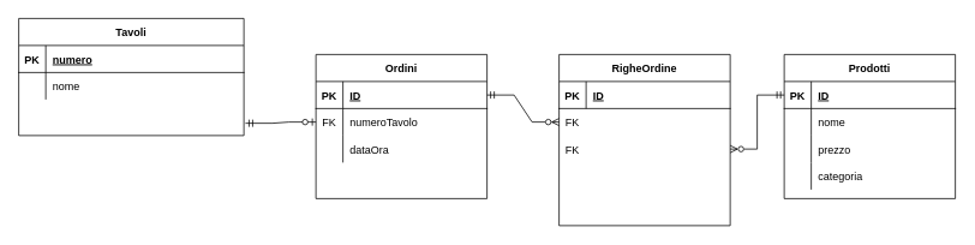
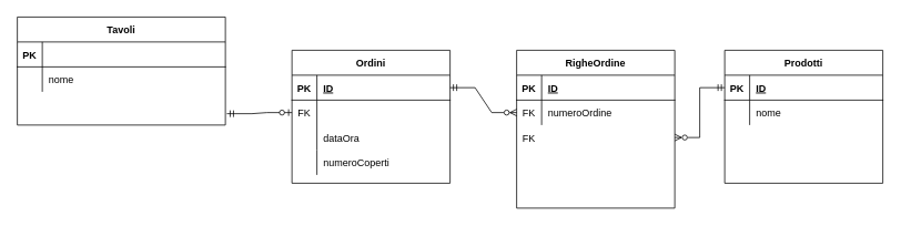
  <mxCell id="0" />
  <mxCell id="1" parent="0" />
  <mxCell id="2" value="Tavoli" style="shape=table;startSize=30;container=1;collapsible=1;childLayout=tableLayout;fixedRows=1;rowLines=0;fontStyle=1;align=center;resizeLast=1;" parent="1" vertex="1"><mxGeometry x="20" y="20" width="250" height="130" as="geometry" /></mxCell>
  <mxCell id="3" value="" style="shape=partialRectangle;collapsible=0;dropTarget=0;pointerEvents=0;fillColor=none;points=[[0,0.5],[1,0.5]];portConstraint=eastwest;top=0;left=0;right=0;bottom=1;" parent="2" vertex="1"><mxGeometry y="30" width="250" height="30" as="geometry" /></mxCell>
  <mxCell id="4" value="PK" style="shape=partialRectangle;overflow=hidden;connectable=0;fillColor=none;top=0;left=0;bottom=0;right=0;fontStyle=1;" parent="3" vertex="1"><mxGeometry width="30" height="30" as="geometry"><mxRectangle width="30" height="30" as="alternateBounds" /></mxGeometry></mxCell>
- <mxCell id="5" value="numero" style="shape=partialRectangle;overflow=hidden;connectable=0;fillColor=none;top=0;left=0;bottom=0;right=0;align=left;spacingLeft=6;fontStyle=5;" parent="3" vertex="1"><mxGeometry x="30" width="220" height="30" as="geometry"><mxRectangle width="220" height="30" as="alternateBounds" /></mxGeometry></mxCell>
  <mxCell id="6" value="" style="shape=partialRectangle;collapsible=0;dropTarget=0;pointerEvents=0;fillColor=none;points=[[0,0.5],[1,0.5]];portConstraint=eastwest;top=0;left=0;right=0;bottom=0;" parent="2" vertex="1"><mxGeometry y="60" width="250" height="30" as="geometry" /></mxCell>
  <mxCell id="7" value="" style="shape=partialRectangle;overflow=hidden;connectable=0;fillColor=none;top=0;left=0;bottom=0;right=0;" parent="6" vertex="1"><mxGeometry width="30" height="30" as="geometry"><mxRectangle width="30" height="30" as="alternateBounds" /></mxGeometry></mxCell>
  <mxCell id="8" value="nome" style="shape=partialRectangle;overflow=hidden;connectable=0;fillColor=none;top=0;left=0;bottom=0;right=0;align=left;spacingLeft=6;" parent="6" vertex="1"><mxGeometry x="30" width="220" height="30" as="geometry"><mxRectangle width="220" height="30" as="alternateBounds" /></mxGeometry></mxCell>
  <mxCell id="9" value="" style="shape=partialRectangle;collapsible=0;dropTarget=0;pointerEvents=0;fillColor=none;points=[[0,0.5],[1,0.5]];portConstraint=eastwest;top=0;left=0;right=0;bottom=0;" parent="2" vertex="1"><mxGeometry y="90" width="250" height="30" as="geometry" /></mxCell>
  <mxCell id="10" value="" style="shape=partialRectangle;overflow=hidden;connectable=0;fillColor=none;top=0;left=0;bottom=0;right=0;" parent="9" vertex="1"><mxGeometry width="30" height="30" as="geometry"><mxRectangle width="30" height="30" as="alternateBounds" /></mxGeometry></mxCell>
  <mxCell id="11" value="Ordini" style="shape=table;startSize=30;container=1;collapsible=1;childLayout=tableLayout;fixedRows=1;rowLines=0;fontStyle=1;align=center;resizeLast=1;" parent="1" vertex="1"><mxGeometry x="350" y="60" width="190" height="160" as="geometry"><mxRectangle x="50" y="550" width="60" height="30" as="alternateBounds" /></mxGeometry></mxCell>
  <mxCell id="12" value="" style="shape=partialRectangle;collapsible=0;dropTarget=0;pointerEvents=0;fillColor=none;points=[[0,0.5],[1,0.5]];portConstraint=eastwest;top=0;left=0;right=0;bottom=1;" parent="11" vertex="1"><mxGeometry y="30" width="190" height="30" as="geometry" /></mxCell>
  <mxCell id="13" value="PK" style="shape=partialRectangle;overflow=hidden;connectable=0;fillColor=none;top=0;left=0;bottom=0;right=0;fontStyle=1;" parent="12" vertex="1"><mxGeometry width="30" height="30" as="geometry"><mxRectangle width="30" height="30" as="alternateBounds" /></mxGeometry></mxCell>
  <mxCell id="14" value="ID" style="shape=partialRectangle;overflow=hidden;connectable=0;fillColor=none;top=0;left=0;bottom=0;right=0;align=left;spacingLeft=6;fontStyle=5;" parent="12" vertex="1"><mxGeometry x="30" width="160" height="30" as="geometry"><mxRectangle width="160" height="30" as="alternateBounds" /></mxGeometry></mxCell>
  <mxCell id="15" value="" style="shape=partialRectangle;collapsible=0;dropTarget=0;pointerEvents=0;fillColor=none;points=[[0,0.5],[1,0.5]];portConstraint=eastwest;top=0;left=0;right=0;bottom=0;" parent="11" vertex="1"><mxGeometry y="60" width="190" height="30" as="geometry" /></mxCell>
  <mxCell id="16" value="FK" style="shape=partialRectangle;overflow=hidden;connectable=0;fillColor=none;top=0;left=0;bottom=0;right=0;" parent="15" vertex="1"><mxGeometry width="30" height="30" as="geometry"><mxRectangle width="30" height="30" as="alternateBounds" /></mxGeometry></mxCell>
- <mxCell id="17" value="numeroTavolo" style="shape=partialRectangle;overflow=hidden;connectable=0;fillColor=none;top=0;left=0;bottom=0;right=0;align=left;spacingLeft=6;" parent="15" vertex="1"><mxGeometry x="30" width="160" height="30" as="geometry"><mxRectangle width="160" height="30" as="alternateBounds" /></mxGeometry></mxCell>
  <mxCell id="18" value="" style="shape=partialRectangle;collapsible=0;dropTarget=0;pointerEvents=0;fillColor=none;points=[[0,0.5],[1,0.5]];portConstraint=eastwest;top=0;left=0;right=0;bottom=0;" parent="11" vertex="1"><mxGeometry y="90" width="190" height="30" as="geometry" /></mxCell>
  <mxCell id="19" value="" style="shape=partialRectangle;overflow=hidden;connectable=0;fillColor=none;top=0;left=0;bottom=0;right=0;" parent="18" vertex="1"><mxGeometry width="30" height="30" as="geometry"><mxRectangle width="30" height="30" as="alternateBounds" /></mxGeometry></mxCell>
  <mxCell id="20" value="dataOra" style="shape=partialRectangle;overflow=hidden;connectable=0;fillColor=none;top=0;left=0;bottom=0;right=0;align=left;spacingLeft=6;" parent="18" vertex="1"><mxGeometry x="30" width="160" height="30" as="geometry"><mxRectangle width="160" height="30" as="alternateBounds" /></mxGeometry></mxCell>
  <mxCell id="21" value="" style="shape=partialRectangle;collapsible=0;dropTarget=0;pointerEvents=0;fillColor=none;points=[[0,0.5],[1,0.5]];portConstraint=eastwest;top=0;left=0;right=0;bottom=0;" parent="11" vertex="1"><mxGeometry y="120" width="190" height="30" as="geometry" /></mxCell>
  <mxCell id="22" value="" style="shape=partialRectangle;overflow=hidden;connectable=0;fillColor=none;top=0;left=0;bottom=0;right=0;" parent="21" vertex="1"><mxGeometry width="30" height="30" as="geometry"><mxRectangle width="30" height="30" as="alternateBounds" /></mxGeometry></mxCell>
+ <mxCell id="23" value="numeroCoperti" style="shape=partialRectangle;overflow=hidden;connectable=0;fillColor=none;top=0;left=0;bottom=0;right=0;align=left;spacingLeft=6;" parent="21" vertex="1"><mxGeometry x="30" width="160" height="30" as="geometry"><mxRectangle width="160" height="30" as="alternateBounds" /></mxGeometry></mxCell>
  <mxCell id="24" value="" style="edgeStyle=entityRelationEdgeStyle;fontSize=12;html=1;endArrow=ERzeroToOne;endFill=1;rounded=0;exitX=1.007;exitY=0.878;exitDx=0;exitDy=0;exitPerimeter=0;entryX=0;entryY=0.5;entryDx=0;entryDy=0;startArrow=ERmandOne;startFill=0;" parent="1" source="9" target="15" edge="1"><mxGeometry width="100" height="100" relative="1" as="geometry"><mxPoint x="410" y="200" as="sourcePoint" /><mxPoint x="500" y="170" as="targetPoint" /></mxGeometry></mxCell>
  <mxCell id="25" value="Prodotti" style="shape=table;startSize=30;container=1;collapsible=1;childLayout=tableLayout;fixedRows=1;rowLines=0;fontStyle=1;align=center;resizeLast=1;" parent="1" vertex="1"><mxGeometry x="870" y="60" width="190" height="160" as="geometry"><mxRectangle x="50" y="550" width="60" height="30" as="alternateBounds" /></mxGeometry></mxCell>
  <mxCell id="26" value="" style="shape=partialRectangle;collapsible=0;dropTarget=0;pointerEvents=0;fillColor=none;points=[[0,0.5],[1,0.5]];portConstraint=eastwest;top=0;left=0;right=0;bottom=1;" parent="25" vertex="1"><mxGeometry y="30" width="190" height="30" as="geometry" /></mxCell>
  <mxCell id="27" value="PK" style="shape=partialRectangle;overflow=hidden;connectable=0;fillColor=none;top=0;left=0;bottom=0;right=0;fontStyle=1;" parent="26" vertex="1"><mxGeometry width="30" height="30" as="geometry"><mxRectangle width="30" height="30" as="alternateBounds" /></mxGeometry></mxCell>
  <mxCell id="28" value="ID" style="shape=partialRectangle;overflow=hidden;connectable=0;fillColor=none;top=0;left=0;bottom=0;right=0;align=left;spacingLeft=6;fontStyle=5;" parent="26" vertex="1"><mxGeometry x="30" width="160" height="30" as="geometry"><mxRectangle width="160" height="30" as="alternateBounds" /></mxGeometry></mxCell>
  <mxCell id="29" value="" style="shape=partialRectangle;collapsible=0;dropTarget=0;pointerEvents=0;fillColor=none;points=[[0,0.5],[1,0.5]];portConstraint=eastwest;top=0;left=0;right=0;bottom=0;" parent="25" vertex="1"><mxGeometry y="60" width="190" height="30" as="geometry" /></mxCell>
  <mxCell id="30" value="" style="shape=partialRectangle;overflow=hidden;connectable=0;fillColor=none;top=0;left=0;bottom=0;right=0;" parent="29" vertex="1"><mxGeometry width="30" height="30" as="geometry"><mxRectangle width="30" height="30" as="alternateBounds" /></mxGeometry></mxCell>
  <mxCell id="31" value="nome" style="shape=partialRectangle;overflow=hidden;connectable=0;fillColor=none;top=0;left=0;bottom=0;right=0;align=left;spacingLeft=6;" parent="29" vertex="1"><mxGeometry x="30" width="160" height="30" as="geometry"><mxRectangle width="160" height="30" as="alternateBounds" /></mxGeometry></mxCell>
  <mxCell id="32" value="" style="shape=partialRectangle;collapsible=0;dropTarget=0;pointerEvents=0;fillColor=none;points=[[0,0.5],[1,0.5]];portConstraint=eastwest;top=0;left=0;right=0;bottom=0;" parent="25" vertex="1"><mxGeometry y="90" width="190" height="30" as="geometry" /></mxCell>
  <mxCell id="33" value="" style="shape=partialRectangle;overflow=hidden;connectable=0;fillColor=none;top=0;left=0;bottom=0;right=0;" parent="32" vertex="1"><mxGeometry width="30" height="30" as="geometry"><mxRectangle width="30" height="30" as="alternateBounds" /></mxGeometry></mxCell>
- <mxCell id="34" value="prezzo" style="shape=partialRectangle;overflow=hidden;connectable=0;fillColor=none;top=0;left=0;bottom=0;right=0;align=left;spacingLeft=6;" parent="32" vertex="1"><mxGeometry x="30" width="160" height="30" as="geometry"><mxRectangle width="160" height="30" as="alternateBounds" /></mxGeometry></mxCell>
  <mxCell id="35" value="" style="shape=partialRectangle;collapsible=0;dropTarget=0;pointerEvents=0;fillColor=none;points=[[0,0.5],[1,0.5]];portConstraint=eastwest;top=0;left=0;right=0;bottom=0;" parent="25" vertex="1"><mxGeometry y="120" width="190" height="30" as="geometry" /></mxCell>
  <mxCell id="36" value="" style="shape=partialRectangle;overflow=hidden;connectable=0;fillColor=none;top=0;left=0;bottom=0;right=0;" parent="35" vertex="1"><mxGeometry width="30" height="30" as="geometry"><mxRectangle width="30" height="30" as="alternateBounds" /></mxGeometry></mxCell>
- <mxCell id="37" value="categoria" style="shape=partialRectangle;overflow=hidden;connectable=0;fillColor=none;top=0;left=0;bottom=0;right=0;align=left;spacingLeft=6;" parent="35" vertex="1"><mxGeometry x="30" width="160" height="30" as="geometry"><mxRectangle width="160" height="30" as="alternateBounds" /></mxGeometry></mxCell>
  <mxCell id="38" value="RigheOrdine" style="shape=table;startSize=30;container=1;collapsible=1;childLayout=tableLayout;fixedRows=1;rowLines=0;fontStyle=1;align=center;resizeLast=1;" parent="1" vertex="1"><mxGeometry x="620" y="60" width="190" height="190" as="geometry"><mxRectangle x="50" y="550" width="60" height="30" as="alternateBounds" /></mxGeometry></mxCell>
  <mxCell id="39" value="" style="shape=partialRectangle;collapsible=0;dropTarget=0;pointerEvents=0;fillColor=none;points=[[0,0.5],[1,0.5]];portConstraint=eastwest;top=0;left=0;right=0;bottom=1;" parent="38" vertex="1"><mxGeometry y="30" width="190" height="30" as="geometry" /></mxCell>
  <mxCell id="40" value="PK" style="shape=partialRectangle;overflow=hidden;connectable=0;fillColor=none;top=0;left=0;bottom=0;right=0;fontStyle=1;" parent="39" vertex="1"><mxGeometry width="30" height="30" as="geometry"><mxRectangle width="30" height="30" as="alternateBounds" /></mxGeometry></mxCell>
  <mxCell id="41" value="ID" style="shape=partialRectangle;overflow=hidden;connectable=0;fillColor=none;top=0;left=0;bottom=0;right=0;align=left;spacingLeft=6;fontStyle=5;" parent="39" vertex="1"><mxGeometry x="30" width="160" height="30" as="geometry"><mxRectangle width="160" height="30" as="alternateBounds" /></mxGeometry></mxCell>
  <mxCell id="42" value="" style="shape=partialRectangle;collapsible=0;dropTarget=0;pointerEvents=0;fillColor=none;points=[[0,0.5],[1,0.5]];portConstraint=eastwest;top=0;left=0;right=0;bottom=0;" parent="38" vertex="1"><mxGeometry y="60" width="190" height="30" as="geometry" /></mxCell>
  <mxCell id="43" value="FK" style="shape=partialRectangle;overflow=hidden;connectable=0;fillColor=none;top=0;left=0;bottom=0;right=0;" parent="42" vertex="1"><mxGeometry width="30" height="30" as="geometry"><mxRectangle width="30" height="30" as="alternateBounds" /></mxGeometry></mxCell>
+ <mxCell id="44" value="numeroOrdine" style="shape=partialRectangle;overflow=hidden;connectable=0;fillColor=none;top=0;left=0;bottom=0;right=0;align=left;spacingLeft=6;" parent="42" vertex="1"><mxGeometry x="30" width="160" height="30" as="geometry"><mxRectangle width="160" height="30" as="alternateBounds" /></mxGeometry></mxCell>
  <mxCell id="45" value="" style="shape=partialRectangle;collapsible=0;dropTarget=0;pointerEvents=0;fillColor=none;points=[[0,0.5],[1,0.5]];portConstraint=eastwest;top=0;left=0;right=0;bottom=0;" parent="38" vertex="1"><mxGeometry y="90" width="190" height="30" as="geometry" /></mxCell>
  <mxCell id="46" value="FK" style="shape=partialRectangle;overflow=hidden;connectable=0;fillColor=none;top=0;left=0;bottom=0;right=0;" parent="45" vertex="1"><mxGeometry width="30" height="30" as="geometry"><mxRectangle width="30" height="30" as="alternateBounds" /></mxGeometry></mxCell>
  <mxCell id="47" value="" style="shape=partialRectangle;collapsible=0;dropTarget=0;pointerEvents=0;fillColor=none;points=[[0,0.5],[1,0.5]];portConstraint=eastwest;top=0;left=0;right=0;bottom=0;" parent="38" vertex="1"><mxGeometry y="120" width="190" height="30" as="geometry" /></mxCell>
  <mxCell id="48" value="" style="shape=partialRectangle;overflow=hidden;connectable=0;fillColor=none;top=0;left=0;bottom=0;right=0;" parent="47" vertex="1"><mxGeometry width="30" height="30" as="geometry"><mxRectangle width="30" height="30" as="alternateBounds" /></mxGeometry></mxCell>
  <mxCell id="49" value="" style="shape=partialRectangle;collapsible=0;dropTarget=0;pointerEvents=0;fillColor=none;points=[[0,0.5],[1,0.5]];portConstraint=eastwest;top=0;left=0;right=0;bottom=0;" parent="38" vertex="1"><mxGeometry y="150" width="190" height="30" as="geometry" /></mxCell>
  <mxCell id="50" value="" style="shape=partialRectangle;overflow=hidden;connectable=0;fillColor=none;top=0;left=0;bottom=0;right=0;" parent="49" vertex="1"><mxGeometry width="30" height="30" as="geometry"><mxRectangle width="30" height="30" as="alternateBounds" /></mxGeometry></mxCell>
  <mxCell id="51" value="" style="edgeStyle=entityRelationEdgeStyle;fontSize=12;html=1;endArrow=ERzeroToMany;startArrow=ERmandOne;rounded=0;exitX=1;exitY=0.5;exitDx=0;exitDy=0;entryX=0;entryY=0.5;entryDx=0;entryDy=0;endFill=0;" parent="1" source="12" target="42" edge="1"><mxGeometry width="100" height="100" relative="1" as="geometry"><mxPoint x="410" y="200" as="sourcePoint" /><mxPoint x="510" y="100" as="targetPoint" /></mxGeometry></mxCell>
  <mxCell id="52" value="" style="edgeStyle=entityRelationEdgeStyle;fontSize=12;html=1;endArrow=ERzeroToMany;startArrow=ERmandOne;rounded=0;exitX=0;exitY=0.5;exitDx=0;exitDy=0;entryX=1;entryY=0.5;entryDx=0;entryDy=0;endFill=0;" parent="1" source="26" target="45" edge="1"><mxGeometry width="100" height="100" relative="1" as="geometry"><mxPoint x="550" y="115" as="sourcePoint" /><mxPoint x="620" y="145" as="targetPoint" /></mxGeometry></mxCell>
